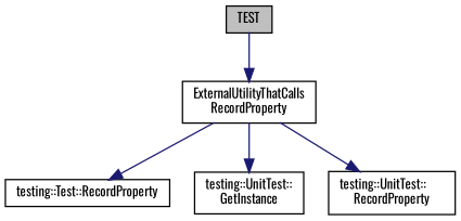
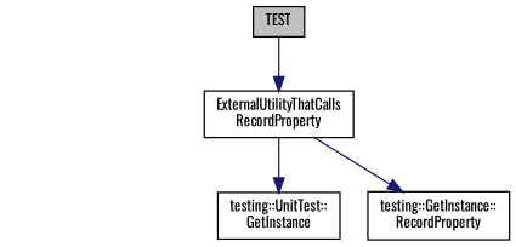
  digraph {
    fontname=Oswald
    rankdir=TB
    node [color=black fillcolor=white fontname=Oswald fontsize=10 shape=record style=filled]
    edge [color=midnightblue fontname=Oswald fontsize=10 labelfontname=Helvetica labelfontsize=10 style=solid]
    n1 [fillcolor=grey75 fontcolor=black height=0.2 label=TEST width=0.4]
    n2 [height=0.2 label="ExternalUtilityThatCalls\lRecordProperty" width=0.4]
-   n3 [height=0.2 label="testing::Test::RecordProperty" width=0.4]
    n4 [height=0.2 label="testing::UnitTest::\lGetInstance" width=0.4]
-   n5 [height=0.2 label="testing::UnitTest::\lRecordProperty" width=0.4]
+   n5 [height=0.2 label="testing::GetInstance::\lRecordProperty" width=0.4]
    n1 -> n2
-   n2 -> n3
    n2 -> n4
    n2 -> n5
  }
